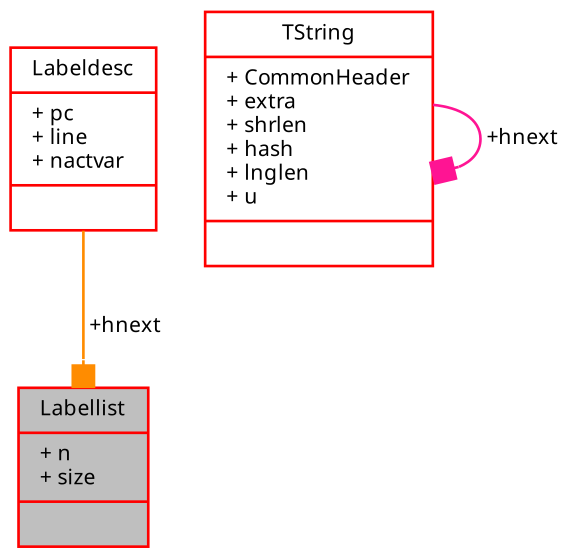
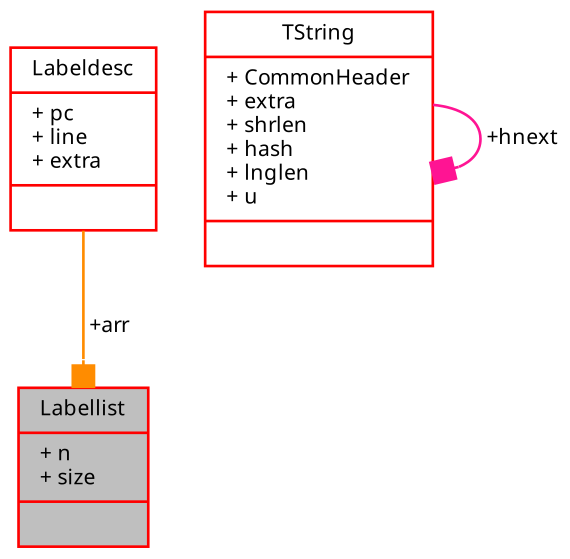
  digraph {
    node [color=red fillcolor=white fontname=Sans fontsize=8 shape=record style=filled]
    edge [arrowhead=box fontname=Sans fontsize=8 labelfontname=Sans labelfontsize=8 style=solid]
    n1 [fillcolor=grey75 fontcolor=black height=0.2 label="{Labellist\n|+ n\l+ size\l|}" width=0.4]
-   n2 [height=0.2 label="{Labeldesc\n|+ pc\l+ line\l+ nactvar\l|}" width=0.4]
+   n2 [height=0.2 label="{Labeldesc\n|+ pc\l+ line\l+ extra\l|}" width=0.4]
    n3 [height=0.2 label="{TString\n|+ CommonHeader\l+ extra\l+ shrlen\l+ hash\l+ lnglen\l+ u\l|}" width=0.4]
-   n2 -> n1 [color=darkorange label=" +hnext"]
+   n2 -> n1 [color=darkorange label=" +arr"]
    n3 -> n3 [color=deeppink label=" +hnext"]
  }
